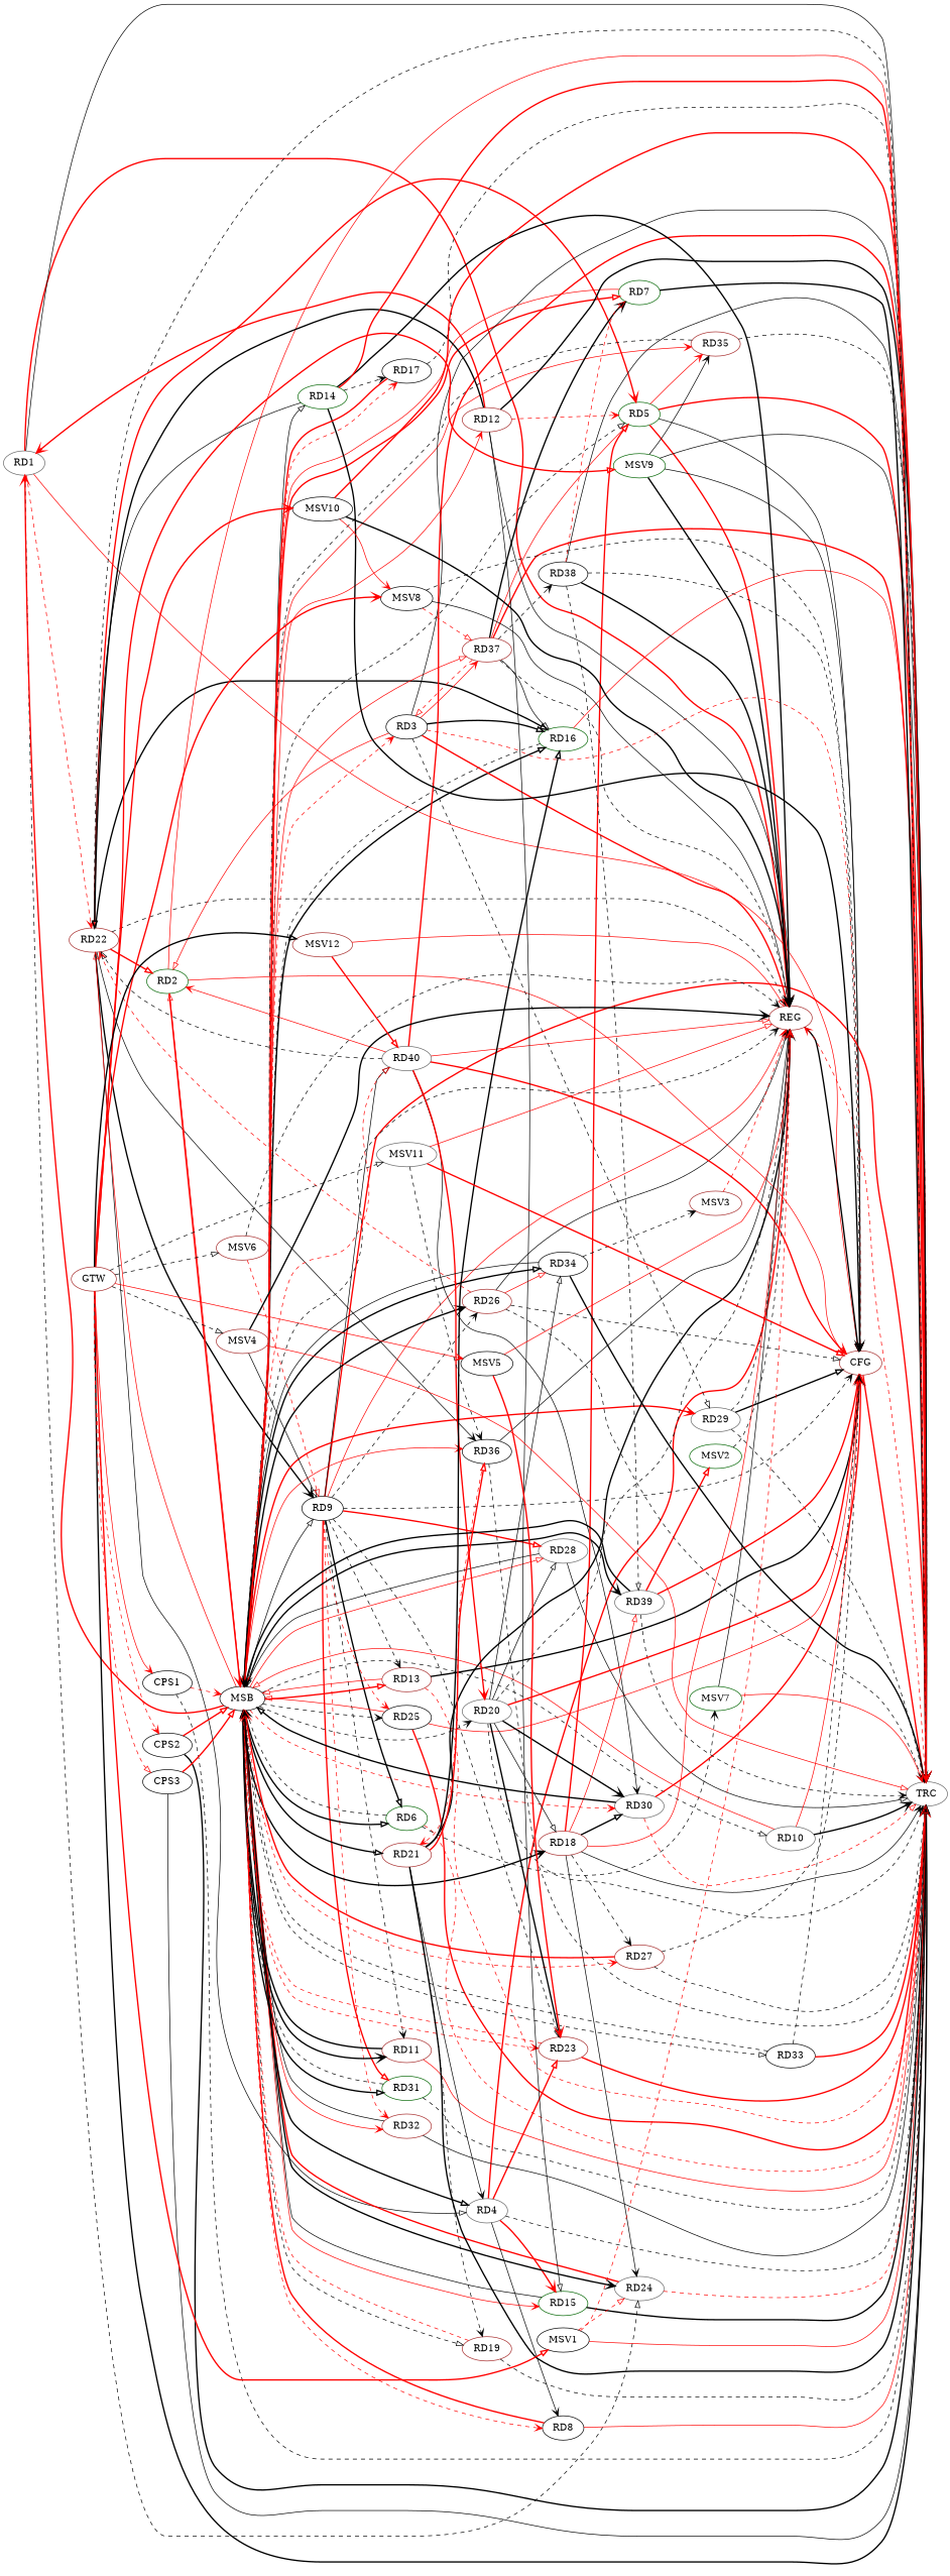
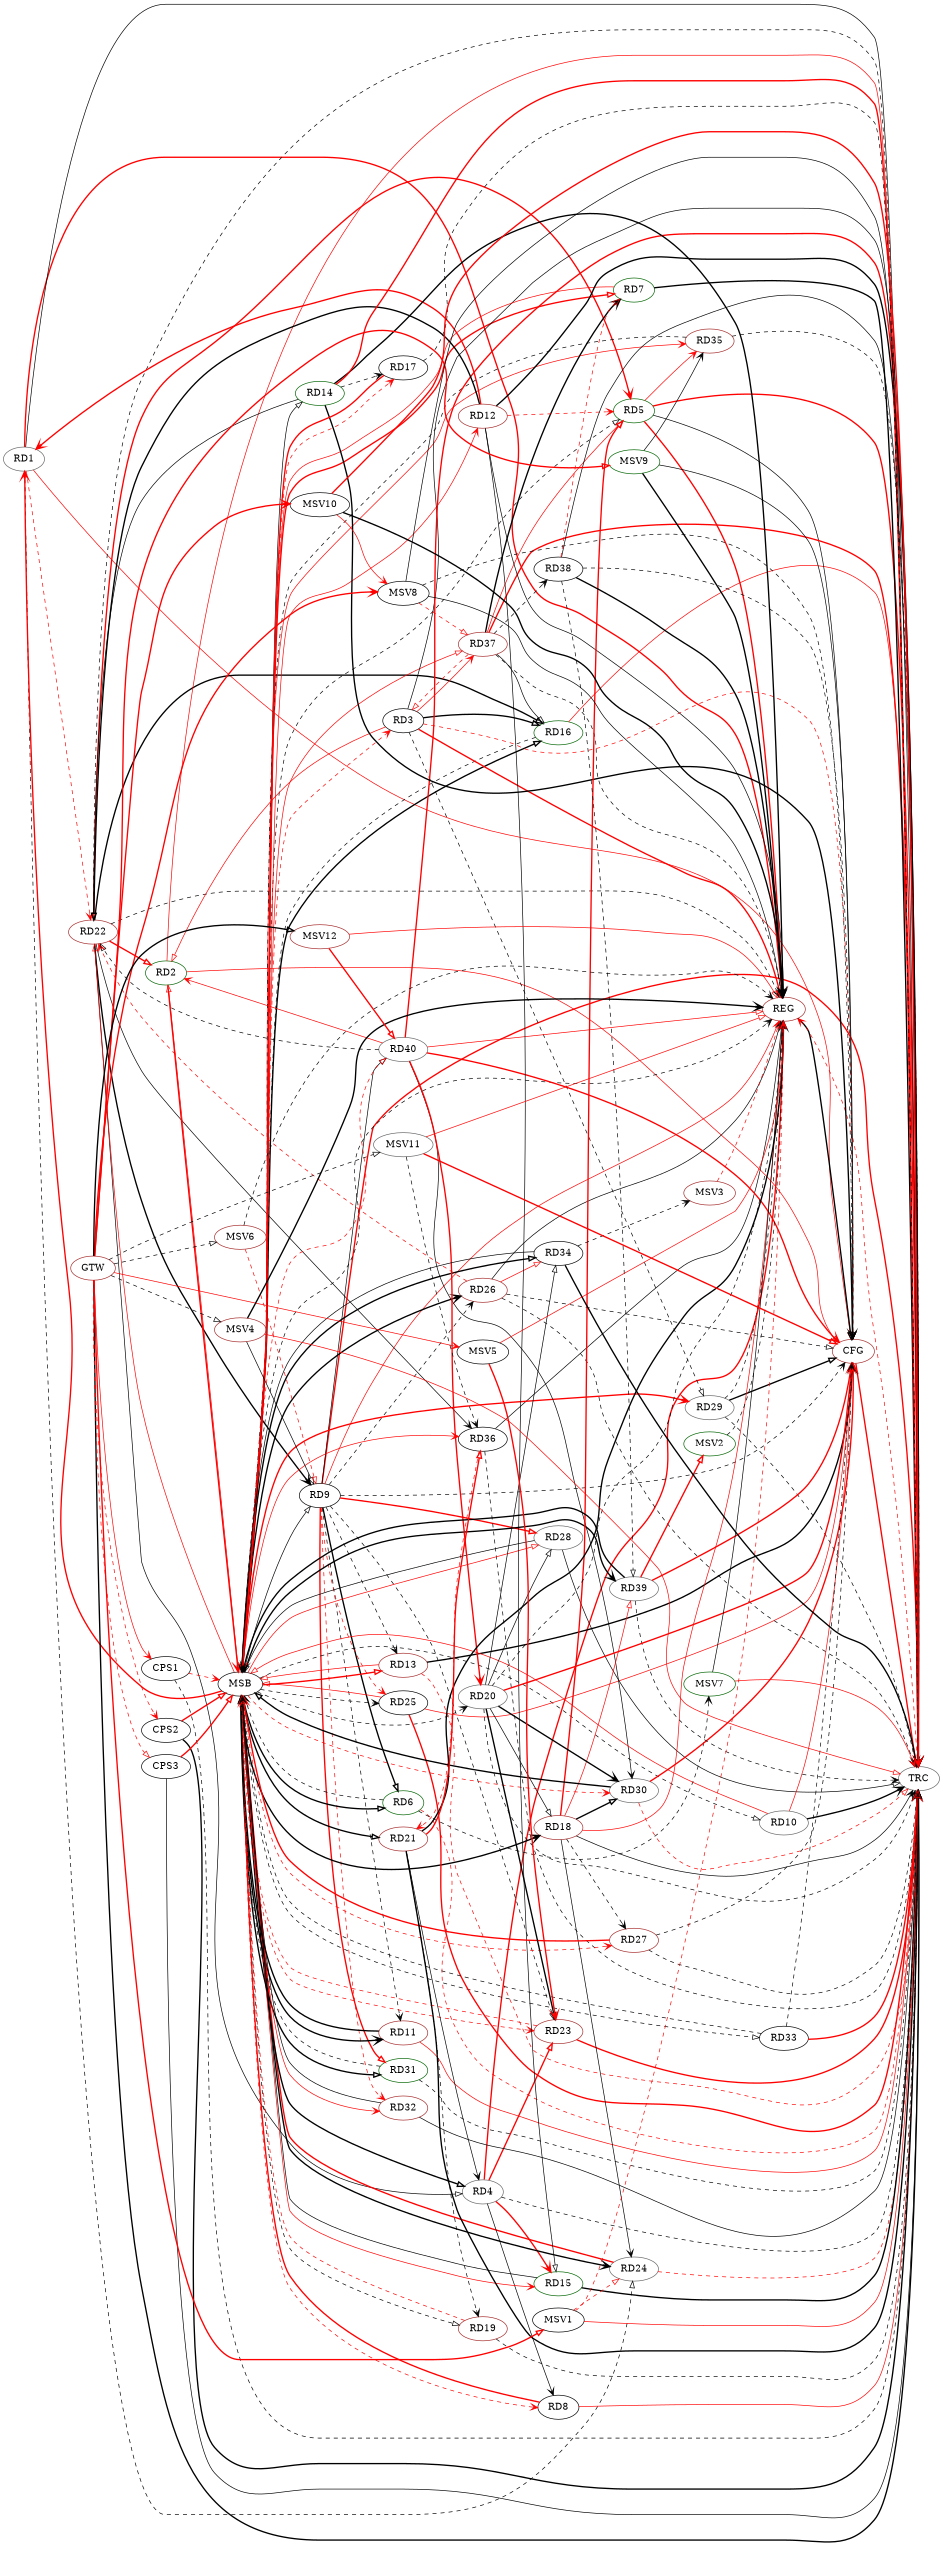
  strict digraph {
    fontname="DejaVu Serif"
    rankdir=LR
    node [color=brown fontname="DejaVu Serif"]
    edge [arrowhead=vee color=black fontname="DejaVu Serif" style=bold]
    n1 [color=gray40 label=RD1]
    n2 [label=RD22]
    n3 [color=gray40 label=RD24]
    n4 [label=REG]
    n5 [label=CFG]
    n6 [color=gray40 label=TRC]
    n7 [color=darkgreen label=RD2]
    n8 [color=darkgreen label=RD16]
    n9 [color=gray40 label=RD4]
    n10 [color=darkgreen label=RD5]
    n11 [color=black label=RD9]
    n12 [color=black label=RD36]
    n13 [color=black label=MSB]
    n14 [color=black label=RD3]
    n15 [color=gray40 label=RD29]
    n16 [label=RD37]
    n17 [color=black label=RD8]
    n18 [color=darkgreen label=RD15]
    n19 [label=RD23]
    n20 [label=RD35]
    n21 [color=darkgreen label=RD6]
    n22 [color=darkgreen label=RD7]
    n23 [label=RD11]
    n24 [label=RD13]
    n25 [color=black label=RD25]
    n26 [label=RD26]
    n27 [color=gray40 label=RD28]
    n28 [color=darkgreen label=RD31]
    n29 [label=RD32]
    n30 [color=gray40 label=RD40]
    n31 [color=gray40 label=RD10]
    n32 [label=RD12]
    n33 [color=darkgreen label=RD14]
    n34 [color=black label=RD17]
    n35 [label=RD18]
    n36 [label=RD27]
    n37 [color=gray40 label=RD30]
    n38 [color=gray40 label=RD39]
    n39 [label=RD19]
    n40 [color=gray40 label=RD20]
    n41 [color=black label=RD34]
    n42 [label=RD21]
    n43 [color=black label=RD33]
    n44 [color=black label=RD38]
    n45 [color=darkgreen label=MSV7]
    n46 [color=darkgreen label=MSV2]
    n47 [label=MSV3]
    n48 [color=black label=CPS1]
    n49 [color=black label=CPS2]
    n50 [color=black label=CPS3]
    n51 [label=GTW]
    n52 [color=black label=MSV1]
    n53 [label=MSV4]
    n54 [color=black label=MSV5]
    n55 [label=MSV6]
    n56 [color=black label=MSV8]
    n57 [color=darkgreen label=MSV9]
    n58 [color=black label=MSV10]
    n59 [color=gray40 label=MSV11]
    n60 [label=MSV12]
    n1 -> n2 [color=red style=dashed]
    n1 -> n3 [arrowhead=onormal style=dashed]
    n1 -> n4 [arrowhead=onormal color=red]
    n1 -> n5 [arrowhead=onormal color=red style=solid]
    n1 -> n6 [style=solid]
    n2 -> n4 [style=dashed]
    n2 -> n6 [style=dashed]
    n2 -> n7 [arrowhead=onormal color=red]
    n2 -> n8 [arrowhead=onormal]
    n2 -> n9 [arrowhead=onormal style=solid]
    n2 -> n10 [color=red]
    n2 -> n11
    n2 -> n12 [style=solid]
    n3 -> n6 [color=red style=dashed]
    n3 -> n13 [color=red]
    n4 -> n5 [arrowhead=onormal]
    n5 -> n6 [arrowhead=onormal color=red]
    n6 -> n4 [color=red style=dashed]
    n7 -> n5 [arrowhead=onormal color=red style=solid]
    n7 -> n6 [arrowhead=onormal color=red style=solid]
    n7 -> n13 [color=red]
    n8 -> n6 [arrowhead=onormal color=red style=solid]
    n8 -> n13 [arrowhead=onormal style=dashed]
    n9 -> n4 [arrowhead=onormal color=red]
    n9 -> n6 [arrowhead=onormal style=dashed]
    n9 -> n17 [style=solid]
    n9 -> n18 [color=red]
    n9 -> n19 [arrowhead=onormal color=red]
    n10 -> n4 [color=red]
    n10 -> n5 [arrowhead=onormal style=solid]
    n10 -> n6 [color=red]
    n10 -> n20 [color=red style=solid]
    n11 -> n4 [color=red style=solid]
    n11 -> n5 [style=dashed]
    n11 -> n6 [color=red]
    n11 -> n19 [arrowhead=onormal style=dashed]
    n11 -> n21 [arrowhead=onormal]
    n11 -> n23 [style=dashed]
    n11 -> n24 [style=dashed]
    n11 -> n25 [color=red style=dashed]
    n11 -> n26 [style=dashed]
    n11 -> n27 [arrowhead=onormal color=red]
    n11 -> n28 [arrowhead=onormal color=red]
    n11 -> n29 [color=red style=dashed]
    n11 -> n30 [arrowhead=onormal style=solid]
    n12 -> n4 [arrowhead=onormal style=solid]
    n12 -> n6 [arrowhead=onormal style=dashed]
    n12 -> n42 [color=red style=dashed]
    n13 -> n1 [color=red]
    n13 -> n2 [arrowhead=onormal color=red style=solid]
    n13 -> n3
    n13 -> n4 [style=dashed]
    n13 -> n7 [arrowhead=onormal color=red style=solid]
    n13 -> n8 [arrowhead=onormal]
    n13 -> n9 [arrowhead=onormal]
    n13 -> n10 [arrowhead=onormal style=dashed]
    n13 -> n11 [arrowhead=onormal style=solid]
    n13 -> n12 [color=red style=solid]
    n13 -> n14 [color=red style=dashed]
    n13 -> n15 [color=red]
    n13 -> n16 [arrowhead=onormal color=red style=solid]
    n13 -> n17 [color=red style=dashed]
    n13 -> n18 [color=red style=solid]
    n13 -> n19 [color=red style=dashed]
    n13 -> n20 [color=red style=solid]
    n13 -> n21 [arrowhead=onormal]
    n13 -> n22 [arrowhead=onormal color=red]
    n13 -> n23
    n13 -> n24 [arrowhead=onormal color=red]
    n13 -> n25 [style=dashed]
    n13 -> n26
    n13 -> n27 [arrowhead=onormal color=red style=solid]
    n13 -> n28 [arrowhead=onormal]
    n13 -> n29 [color=red style=solid]
    n13 -> n30 [arrowhead=onormal color=red style=dashed]
    n13 -> n31 [arrowhead=onormal style=dashed]
    n13 -> n32 [color=red style=solid]
    n13 -> n33 [arrowhead=onormal style=solid]
    n13 -> n34 [color=red style=dashed]
    n13 -> n35
    n13 -> n36 [color=red style=dashed]
    n13 -> n37 [color=red style=dashed]
    n13 -> n38
    n13 -> n39 [arrowhead=onormal style=dashed]
    n13 -> n40 [style=dashed]
    n13 -> n41 [arrowhead=onormal]
    n13 -> n42 [arrowhead=onormal]
    n13 -> n43 [arrowhead=onormal style=dashed]
    n14 -> n4 [arrowhead=onormal color=red]
    n14 -> n5 [color=red style=dashed]
    n14 -> n6 [arrowhead=onormal style=solid]
    n14 -> n7 [arrowhead=onormal color=red style=solid]
    n14 -> n8 [arrowhead=onormal]
    n14 -> n15 [arrowhead=onormal style=dashed]
    n14 -> n16 [color=red style=solid]
    n15 -> n4 [arrowhead=onormal style=dashed]
    n15 -> n5 [arrowhead=onormal]
    n15 -> n6 [style=dashed]
    n16 -> n4 [arrowhead=onormal style=dashed]
    n16 -> n6 [color=red]
    n16 -> n8 [arrowhead=onormal style=solid]
    n16 -> n10 [arrowhead=onormal color=red style=solid]
    n16 -> n14 [arrowhead=onormal color=red style=dashed]
    n16 -> n22
    n16 -> n44 [style=dashed]
    n17 -> n6 [arrowhead=onormal color=red style=solid]
    n17 -> n13 [arrowhead=onormal color=red]
    n18 -> n6
    n18 -> n13 [arrowhead=onormal style=solid]
    n19 -> n6 [color=red]
    n19 -> n13 [arrowhead=onormal color=red style=dashed]
    n20 -> n6 [style=dashed]
    n20 -> n13 [style=dashed]
    n21 -> n6 [color=red style=dashed]
    n21 -> n13 [style=dashed]
    n21 -> n45 [style=dashed]
    n22 -> n6 [arrowhead=onormal]
    n22 -> n13 [color=red style=solid]
    n23 -> n6 [arrowhead=onormal color=red style=solid]
    n23 -> n13 [arrowhead=onormal]
    n24 -> n5
    n24 -> n6 [color=red style=dashed]
    n24 -> n13 [arrowhead=onormal color=red style=solid]
    n25 -> n5 [arrowhead=onormal color=red style=solid]
    n25 -> n6 [color=red]
    n25 -> n13 [arrowhead=onormal color=red style=solid]
    n26 -> n2 [color=red style=dashed]
    n26 -> n4 [style=solid]
    n26 -> n5 [arrowhead=onormal style=dashed]
    n26 -> n6 [style=dashed]
    n26 -> n41 [arrowhead=onormal color=red style=solid]
    n27 -> n6 [arrowhead=onormal style=solid]
    n27 -> n13 [arrowhead=onormal style=solid]
    n28 -> n6 [style=dashed]
    n28 -> n13 [style=dashed]
    n29 -> n6 [arrowhead=onormal style=solid]
    n29 -> n13 [style=solid]
    n30 -> n2 [arrowhead=onormal style=dashed]
    n30 -> n4 [arrowhead=onormal color=red style=solid]
    n30 -> n5 [color=red]
    n30 -> n6 [color=red]
    n30 -> n7 [color=red style=solid]
    n30 -> n37 [style=solid]
    n30 -> n40 [color=red]
    n31 -> n5 [color=red style=solid]
    n31 -> n6
    n31 -> n13 [arrowhead=onormal color=red style=solid]
    n32 -> n1 [color=red]
    n32 -> n2 [arrowhead=onormal]
    n32 -> n4 [style=solid]
    n32 -> n6
    n32 -> n10 [color=red style=dashed]
    n32 -> n18 [arrowhead=onormal style=solid]
    n33 -> n2 [arrowhead=onormal style=solid]
    n33 -> n4 [arrowhead=onormal]
    n33 -> n5
    n33 -> n6 [arrowhead=onormal color=red]
    n33 -> n34 [style=dashed]
    n34 -> n6 [arrowhead=onormal style=dashed]
    n34 -> n13 [color=red]
    n35 -> n3 [style=solid]
    n35 -> n4 [arrowhead=onormal color=red style=solid]
    n35 -> n6 [style=solid]
    n35 -> n10 [arrowhead=onormal color=red]
    n35 -> n36 [style=dashed]
    n35 -> n37 [arrowhead=onormal]
    n35 -> n38 [arrowhead=onormal color=red style=solid]
    n36 -> n5 [arrowhead=onormal style=dashed]
    n36 -> n6 [style=dashed]
    n36 -> n13 [color=red]
    n37 -> n5 [color=red]
    n37 -> n6 [arrowhead=onormal color=red style=dashed]
    n37 -> n13 [arrowhead=onormal]
    n38 -> n5 [arrowhead=onormal color=red]
    n38 -> n6 [style=dashed]
    n38 -> n13
    n38 -> n46 [arrowhead=onormal color=red]
    n39 -> n6 [style=dashed]
    n39 -> n13 [arrowhead=onormal color=red style=dashed]
    n40 -> n4 [arrowhead=onormal style=dashed]
    n40 -> n5 [color=red]
    n40 -> n6 [style=dashed]
    n40 -> n19 [arrowhead=onormal]
    n40 -> n27 [arrowhead=onormal style=solid]
    n40 -> n35 [arrowhead=onormal style=solid]
    n40 -> n37
    n40 -> n41 [arrowhead=onormal style=solid]
    n41 -> n6
    n41 -> n13 [style=solid]
    n41 -> n47 [style=dashed]
    n42 -> n4
    n42 -> n6 [arrowhead=onormal]
-   n42 -> n8 [arrowhead=onormal]
    n42 -> n9 [style=solid]
    n42 -> n12 [arrowhead=onormal color=red]
    n42 -> n39 [style=dashed]
    n43 -> n5 [style=dashed]
    n43 -> n6 [color=red]
    n43 -> n13 [style=dashed]
    n44 -> n4
    n44 -> n5 [style=dashed]
    n44 -> n6 [style=solid]
    n44 -> n22 [arrowhead=onormal color=red style=dashed]
    n44 -> n38 [arrowhead=onormal style=dashed]
    n45 -> n4 [style=solid]
    n45 -> n6 [color=red style=solid]
    n46 -> n4 [arrowhead=onormal style=dashed]
    n47 -> n4 [arrowhead=onormal color=red style=dashed]
    n48 -> n6 [style=dashed]
    n48 -> n13 [color=red style=dashed]
    n49 -> n6 [arrowhead=onormal]
    n49 -> n13 [arrowhead=onormal color=red]
    n50 -> n6 [style=solid]
    n50 -> n13 [arrowhead=onormal color=red]
    n51 -> n6 [arrowhead=onormal]
    n51 -> n48 [color=red style=solid]
    n51 -> n49 [color=red style=dashed]
    n51 -> n50 [arrowhead=onormal color=red style=dashed]
    n51 -> n52 [arrowhead=onormal color=red]
    n51 -> n53 [arrowhead=onormal style=dashed]
    n51 -> n54 [color=red style=solid]
    n51 -> n55 [arrowhead=onormal style=dashed]
    n51 -> n56 [color=red]
    n51 -> n57 [arrowhead=onormal color=red]
    n51 -> n58 [color=red]
    n51 -> n59 [arrowhead=onormal style=dashed]
    n51 -> n60 [arrowhead=onormal]
    n52 -> n3 [arrowhead=onormal color=red style=dashed]
    n52 -> n4 [arrowhead=onormal color=red style=dashed]
    n52 -> n6 [arrowhead=onormal color=red style=solid]
    n53 -> n4
    n53 -> n6 [arrowhead=onormal color=red style=solid]
    n53 -> n11 [arrowhead=onormal style=solid]
    n54 -> n4 [color=red style=solid]
    n54 -> n19 [color=red]
    n55 -> n4 [style=dashed]
    n55 -> n11 [arrowhead=onormal color=red style=dashed]
    n56 -> n4 [style=solid]
    n56 -> n5 [style=dashed]
-   n57 -> n6 [style=solid]
+   n56 -> n6 [style=solid]
    n56 -> n16 [arrowhead=onormal color=red style=dashed]
    n57 -> n4 [arrowhead=onormal]
    n57 -> n5 [style=solid]
    n57 -> n20 [style=solid]
    n58 -> n4
    n58 -> n6 [color=red]
    n58 -> n56 [color=red style=solid]
    n59 -> n4 [arrowhead=onormal color=red style=solid]
    n59 -> n5 [arrowhead=onormal color=red]
    n59 -> n12 [style=dashed]
    n60 -> n4 [arrowhead=onormal color=red style=solid]
    n60 -> n30 [arrowhead=onormal color=red]
  }
